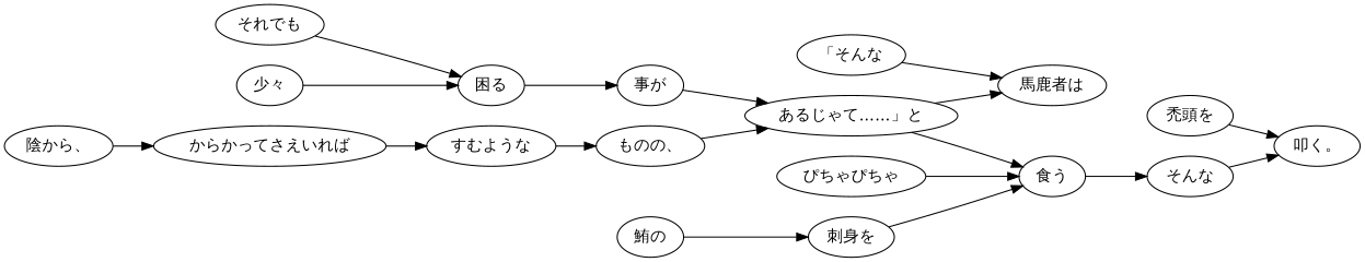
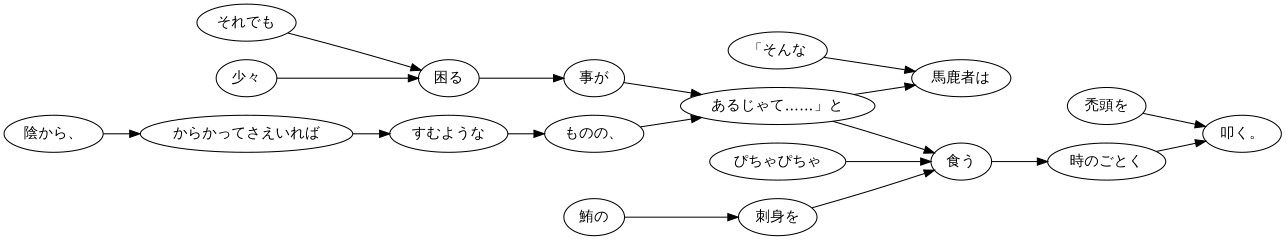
  digraph {
    rankdir=LR
    n1 [label="「そんな"]
    n2 [label="馬鹿者は"]
    n3 [label="あるじゃて……」と"]
    n4 [label="食う"]
    n5 [label="陰から、"]
    n6 [label="からかってさえいれば"]
    n7 [label="すむような"]
    n8 [label="ものの、"]
    n9 [label="少々"]
    n10 [label="困る"]
    n11 [label="事が"]
    n12 [label="それでも"]
-   n13 [label="そんな"]
+   n13 [label="時のごとく"]
    n14 [label="鮪の"]
    n15 [label="刺身を"]
    n16 [label="叩く。"]
    n17 [label="禿頭を"]
    n18 [label="ぴちゃぴちゃ"]
    n1 -> n2
    n3 -> n2
    n3 -> n4
    n4 -> n13
    n5 -> n6
    n6 -> n7
    n7 -> n8
    n8 -> n3
    n9 -> n10
    n10 -> n11
    n11 -> n3
    n12 -> n10
    n13 -> n16
    n14 -> n15
    n15 -> n4
    n17 -> n16
    n18 -> n4
  }
